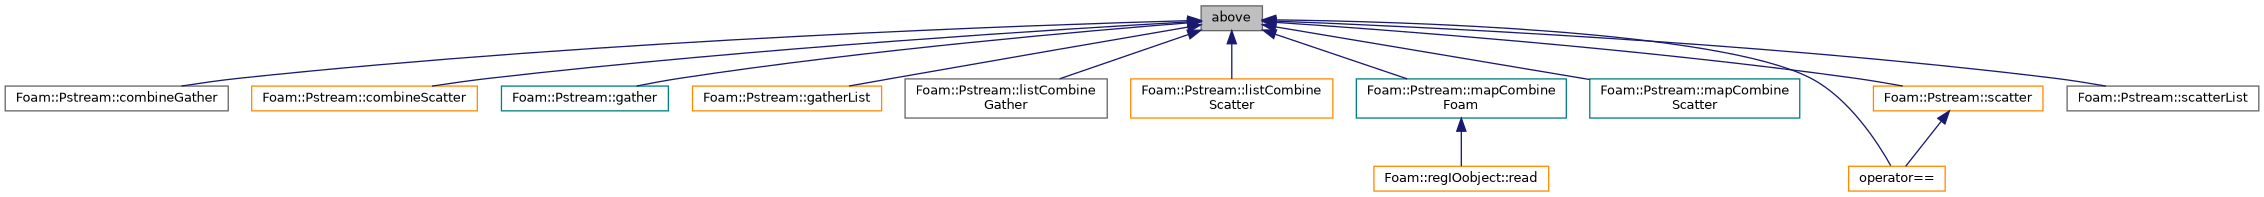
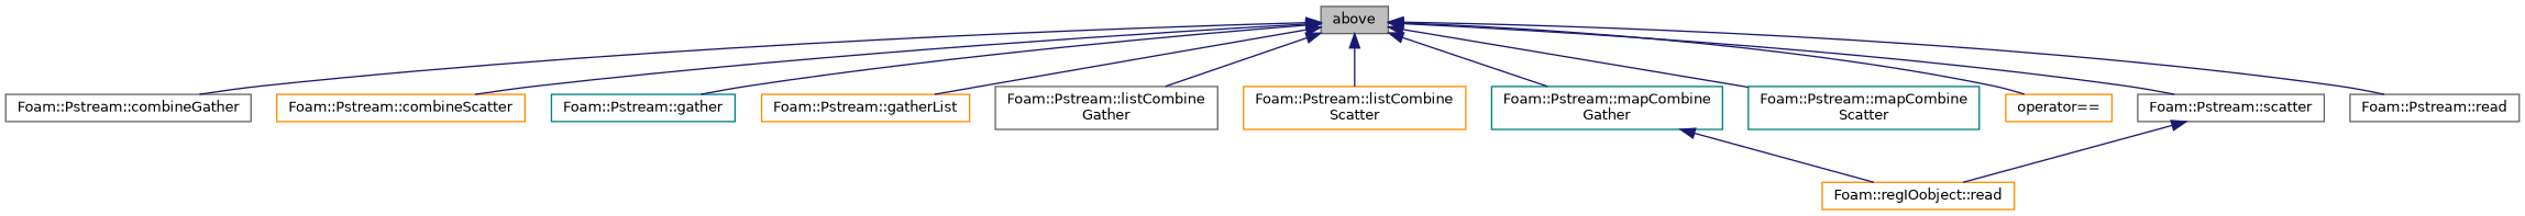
  digraph {
    rankdir=TB
    node [color=gray40 fontname=Helvetica fontsize=10 shape=record]
    edge [color=midnightblue dir=back fontname=Helvetica fontsize=10 labelfontname=Helvetica labelfontsize=10 style=solid]
    n1 [fillcolor=grey75 fontcolor=black height=0.2 label=above style=filled width=0.4]
    n2 [height=0.2 label="Foam::Pstream::combineGather" width=0.4]
    n3 [color=darkorange height=0.2 label="Foam::Pstream::combineScatter" width=0.4]
    n4 [color=teal height=0.2 label="Foam::Pstream::gather" width=0.4]
    n5 [color=darkorange height=0.2 label="Foam::Pstream::gatherList" width=0.4]
    n6 [height=0.2 label="Foam::Pstream::listCombine\lGather" width=0.4]
    n7 [color=darkorange height=0.2 label="Foam::Pstream::listCombine\lScatter" width=0.4]
-   n8 [color=teal height=0.2 label="Foam::Pstream::mapCombine\lFoam" width=0.4]
+   n8 [color=teal height=0.2 label="Foam::Pstream::mapCombine\lGather" width=0.4]
    n9 [color=teal height=0.2 label="Foam::Pstream::mapCombine\lScatter" width=0.4]
    n10 [color=darkorange height=0.2 label="operator==" width=0.4]
-   n11 [color=darkorange height=0.2 label="Foam::Pstream::scatter" width=0.4]
-   n12 [height=0.2 label="Foam::Pstream::scatterList" width=0.4]
+   n11 [height=0.2 label="Foam::Pstream::scatter" width=0.4]
+   n12 [height=0.2 label="Foam::Pstream::read" width=0.4]
    n13 [color=darkorange height=0.2 label="Foam::regIOobject::read" width=0.4]
    n1 -> n2
    n1 -> n3
    n1 -> n4
    n1 -> n5
    n1 -> n6
    n1 -> n7
    n1 -> n8
    n1 -> n9
    n1 -> n10
    n1 -> n11
    n1 -> n12
    n8 -> n13
-   n11 -> n10
+   n11 -> n13
  }
